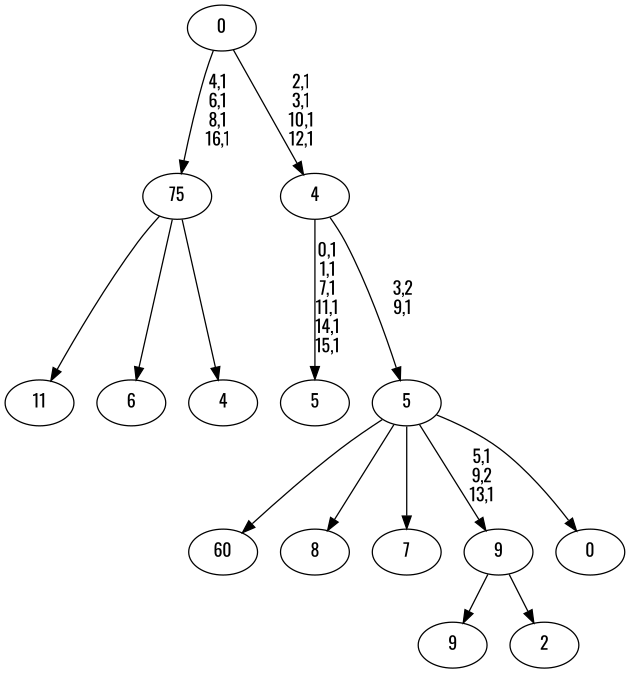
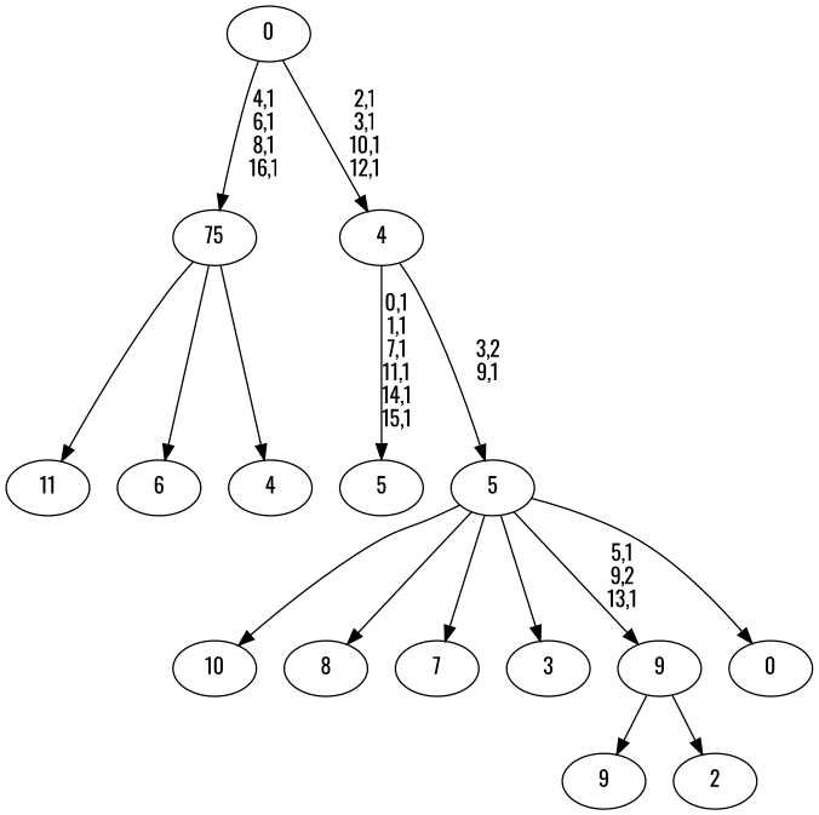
  digraph {
    fontname=Oswald
    node [fontname=Oswald]
    edge [fontname=Oswald]
    n1 [label=11]
-   n2 [label=60]
+   n2 [label=10]
    n3 [label=9]
    n4 [label=8]
    n5 [label=7]
    n6 [label=6]
    n7 [label=5]
    n8 [label=4]
    n9 [label=75]
+   n10 [label=3]
    n11 [label=2]
    9
    n13 [label=0]
    5
    4
    0
    n9 -> n1
    n9 -> n6
    n9 -> n8
    9 -> n3
    9 -> n11
    5 -> n2
    5 -> n4
    5 -> n5
+   5 -> n10
    5 -> 9 [label="5,1\n9,2\n13,1"]
    5 -> n13
    4 -> n7 [label="0,1\n1,1\n7,1\n11,1\n14,1\n15,1"]
    4 -> 5 [label="3,2\n9,1"]
    0 -> n9 [label="4,1\n6,1\n8,1\n16,1"]
    0 -> 4 [label="2,1\n3,1\n10,1\n12,1"]
  }
